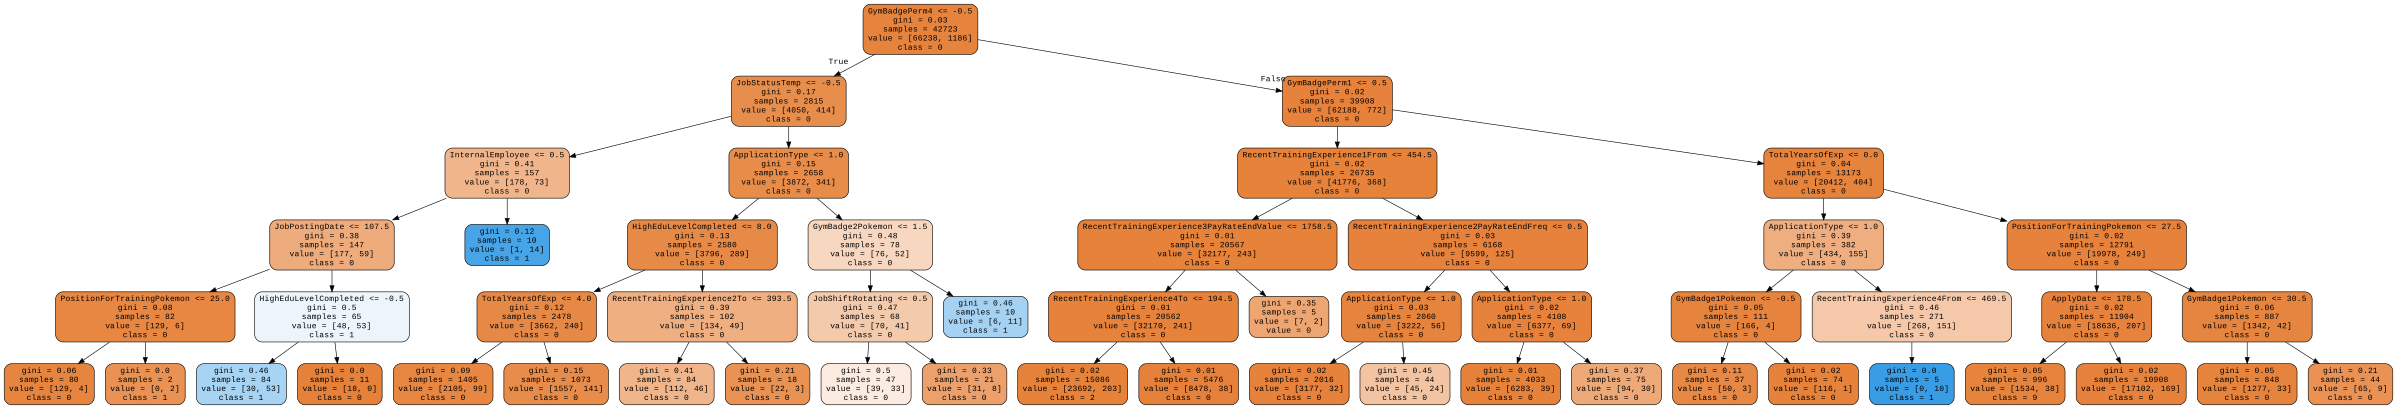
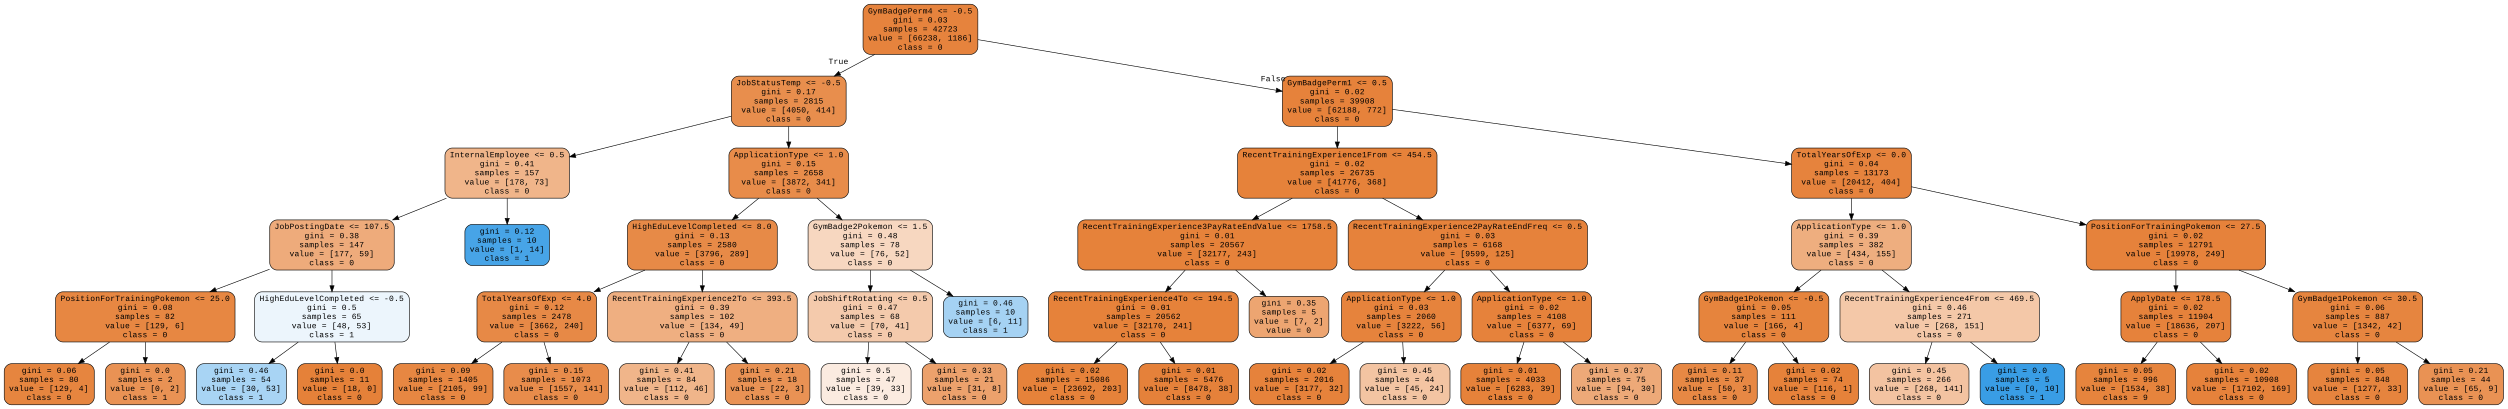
  digraph {
    fontname="Liberation Mono"
    node [color=black fillcolor="#e58139fc" fontname="Liberation Mono" shape=box style="filled, rounded"]
    edge [fontname="Liberation Mono"]
    n1 [fillcolor="#e58139fa" label="GymBadgePerm4 <= -0.5\ngini = 0.03\nsamples = 42723\nvalue = [66238, 1186]\nclass = 0"]
    n2 [fillcolor="#e58139e5" label="JobStatusTemp <= -0.5\ngini = 0.17\nsamples = 2815\nvalue = [4050, 414]\nclass = 0"]
    n3 [label="GymBadgePerm1 <= 0.5\ngini = 0.02\nsamples = 39908\nvalue = [62188, 772]\nclass = 0"]
    n4 [fillcolor="#e5813996" label="InternalEmployee <= 0.5\ngini = 0.41\nsamples = 157\nvalue = [178, 73]\nclass = 0"]
    n5 [fillcolor="#e58139e9" label="ApplicationType <= 1.0\ngini = 0.15\nsamples = 2658\nvalue = [3872, 341]\nclass = 0"]
    n6 [fillcolor="#e58139fd" label="RecentTrainingExperience1From <= 454.5\ngini = 0.02\nsamples = 26735\nvalue = [41776, 368]\nclass = 0"]
    n7 [fillcolor="#e58139fa" label="TotalYearsOfExp <= 0.0\ngini = 0.04\nsamples = 13173\nvalue = [20412, 404]\nclass = 0"]
    n8 [fillcolor="#e58139aa" label="JobPostingDate <= 107.5\ngini = 0.38\nsamples = 147\nvalue = [177, 59]\nclass = 0"]
    n9 [fillcolor="#399de5ed" label="gini = 0.12\nsamples = 10\nvalue = [1, 14]\nclass = 1"]
    n10 [fillcolor="#e58139ec" label="HighEduLevelCompleted <= 8.0\ngini = 0.13\nsamples = 2580\nvalue = [3796, 289]\nclass = 0"]
    n11 [fillcolor="#e5813951" label="GymBadge2Pokemon <= 1.5\ngini = 0.48\nsamples = 78\nvalue = [76, 52]\nclass = 0"]
    n12 [fillcolor="#e58139f3" label="PositionForTrainingPokemon <= 25.0\ngini = 0.08\nsamples = 82\nvalue = [129, 6]\nclass = 0"]
    n13 [fillcolor="#399de518" label="HighEduLevelCompleted <= -0.5\ngini = 0.5\nsamples = 65\nvalue = [48, 53]\nclass = 1"]
    n14 [fillcolor="#e58139f7" label="gini = 0.06\nsamples = 80\nvalue = [129, 4]\nclass = 0"]
    n15 [fillcolor="#e58139dc" label="gini = 0.0\nsamples = 2\nvalue = [0, 2]\nclass = 1"]
-   n16 [fillcolor="#399de56f" label="gini = 0.46\nsamples = 84\nvalue = [30, 53]\nclass = 1"]
+   n16 [fillcolor="#399de56f" label="gini = 0.46\nsamples = 54\nvalue = [30, 53]\nclass = 1"]
    n17 [fillcolor="#e58139ff" label="gini = 0.0\nsamples = 11\nvalue = [18, 0]\nclass = 0"]
    n18 [fillcolor="#e58139ee" label="TotalYearsOfExp <= 4.0\ngini = 0.12\nsamples = 2478\nvalue = [3662, 240]\nclass = 0"]
    n19 [fillcolor="#e58139a2" label="RecentTrainingExperience2To <= 393.5\ngini = 0.39\nsamples = 102\nvalue = [134, 49]\nclass = 0"]
    n20 [fillcolor="#e581396a" label="JobShiftRotating <= 0.5\ngini = 0.47\nsamples = 68\nvalue = [70, 41]\nclass = 0"]
    n21 [fillcolor="#399de574" label="gini = 0.46\nsamples = 10\nvalue = [6, 11]\nclass = 1"]
    n22 [fillcolor="#e58139f3" label="gini = 0.09\nsamples = 1405\nvalue = [2105, 99]\nclass = 0"]
    n23 [fillcolor="#e58139e8" label="gini = 0.15\nsamples = 1073\nvalue = [1557, 141]\nclass = 0"]
    n24 [fillcolor="#e5813996" label="gini = 0.41\nsamples = 84\nvalue = [112, 46]\nclass = 0"]
    n25 [fillcolor="#e58139dc" label="gini = 0.21\nsamples = 18\nvalue = [22, 3]\nclass = 0"]
    n26 [fillcolor="#e5813927" label="gini = 0.5\nsamples = 47\nvalue = [39, 33]\nclass = 0"]
    n27 [fillcolor="#e58139bd" label="gini = 0.33\nsamples = 21\nvalue = [31, 8]\nclass = 0"]
    n28 [fillcolor="#e58139fd" label="RecentTrainingExperience3PayRateEndValue <= 1758.5\ngini = 0.01\nsamples = 20567\nvalue = [32177, 243]\nclass = 0"]
    n29 [label="RecentTrainingExperience2PayRateEndFreq <= 0.5\ngini = 0.03\nsamples = 6168\nvalue = [9599, 125]\nclass = 0"]
    n30 [fillcolor="#e58139a4" label="ApplicationType <= 1.0\ngini = 0.39\nsamples = 382\nvalue = [434, 155]\nclass = 0"]
    n31 [label="PositionForTrainingPokemon <= 27.5\ngini = 0.02\nsamples = 12791\nvalue = [19978, 249]\nclass = 0"]
    n32 [fillcolor="#e58139fd" label="RecentTrainingExperience4To <= 194.5\ngini = 0.01\nsamples = 20562\nvalue = [32170, 241]\nclass = 0"]
    n33 [fillcolor="#e58139b6" label="gini = 0.35\nsamples = 5\nvalue = [7, 2]\nvalue = 0"]
    n34 [fillcolor="#e58139fb" label="ApplicationType <= 1.0\ngini = 0.03\nsamples = 2060\nvalue = [3222, 56]\nclass = 0"]
    n35 [label="ApplicationType <= 1.0\ngini = 0.02\nsamples = 4108\nvalue = [6377, 69]\nclass = 0"]
-   n36 [fillcolor="#e58139fd" label="gini = 0.02\nsamples = 15086\nvalue = [23692, 203]\nclass = 2"]
+   n36 [fillcolor="#e58139fd" label="gini = 0.02\nsamples = 15086\nvalue = [23692, 203]\nclass = 0"]
    n37 [fillcolor="#e58139fe" label="gini = 0.01\nsamples = 5476\nvalue = [8478, 38]\nclass = 0"]
    n38 [label="gini = 0.02\nsamples = 2016\nvalue = [3177, 32]\nclass = 0"]
    n39 [fillcolor="#e5813977" label="gini = 0.45\nsamples = 44\nvalue = [45, 24]\nclass = 0"]
    n40 [fillcolor="#e58139fd" label="gini = 0.01\nsamples = 4033\nvalue = [6283, 39]\nclass = 0"]
    n41 [fillcolor="#e58139ae" label="gini = 0.37\nsamples = 75\nvalue = [94, 30]\nclass = 0"]
    n42 [fillcolor="#e58139f9" label="GymBadge1Pokemon <= -0.5\ngini = 0.05\nsamples = 111\nvalue = [166, 4]\nclass = 0"]
    n43 [fillcolor="#e581396f" label="RecentTrainingExperience4From <= 469.5\ngini = 0.46\nsamples = 271\nvalue = [268, 151]\nclass = 0"]
    n44 [label="ApplyDate <= 178.5\ngini = 0.02\nsamples = 11904\nvalue = [18636, 207]\nclass = 0"]
    n45 [fillcolor="#e58139f7" label="GymBadge1Pokemon <= 30.5\ngini = 0.06\nsamples = 887\nvalue = [1342, 42]\nclass = 0"]
    n46 [fillcolor="#e58139f0" label="gini = 0.11\nsamples = 37\nvalue = [50, 3]\nclass = 0"]
    n47 [fillcolor="#e58139fd" label="gini = 0.02\nsamples = 74\nvalue = [116, 1]\nclass = 0"]
+   n48 [fillcolor="#e5813979" label="gini = 0.45\nsamples = 266\nvalue = [268, 141]\nclass = 0"]
    n49 [fillcolor="#399de5ff" label="gini = 0.0\nsamples = 5\nvalue = [0, 10]\nclass = 1"]
    n50 [fillcolor="#e58139f9" label="gini = 0.05\nsamples = 996\nvalue = [1534, 38]\nclass = 9"]
    n51 [label="gini = 0.02\nsamples = 10908\nvalue = [17102, 169]\nclass = 0"]
    n52 [fillcolor="#e58139f8" label="gini = 0.05\nsamples = 848\nvalue = [1277, 33]\nclass = 0"]
    n53 [fillcolor="#e58139dc" label="gini = 0.21\nsamples = 44\nvalue = [65, 9]\nclass = 0"]
    n1 -> n2 [headlabel=True labelangle=45 labeldistance=2.5]
    n1 -> n3 [headlabel=False labelangle=-45 labeldistance=2.5]
    n2 -> n4
    n2 -> n5
    n3 -> n6
    n3 -> n7
    n4 -> n8
    n4 -> n9
    n5 -> n10
    n5 -> n11
    n6 -> n28
    n6 -> n29
    n7 -> n30
    n7 -> n31
    n8 -> n12
    n8 -> n13
    n10 -> n18
    n10 -> n19
    n11 -> n20
    n11 -> n21
    n12 -> n14
    n12 -> n15
    n13 -> n16
    n13 -> n17
    n18 -> n22
    n18 -> n23
    n19 -> n24
    n19 -> n25
    n20 -> n26
    n20 -> n27
    n28 -> n32
    n28 -> n33
    n29 -> n34
    n29 -> n35
    n30 -> n42
    n30 -> n43
    n31 -> n44
    n31 -> n45
    n32 -> n36
    n32 -> n37
    n34 -> n38
    n34 -> n39
    n35 -> n40
    n35 -> n41
    n42 -> n46
    n42 -> n47
+   n43 -> n48
    n43 -> n49
    n44 -> n50
    n44 -> n51
    n45 -> n52
    n45 -> n53
  }
